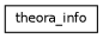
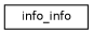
  digraph {
    rankdir=LR
-   n1 [color=black fillcolor=white fontname=Helvetica fontsize=10 height=0.2 label=theora_info shape=record style=filled width=0.4]
+   n1 [color=black fillcolor=white fontname=Helvetica fontsize=10 height=0.2 label=info_info shape=record style=filled width=0.4]
  }
